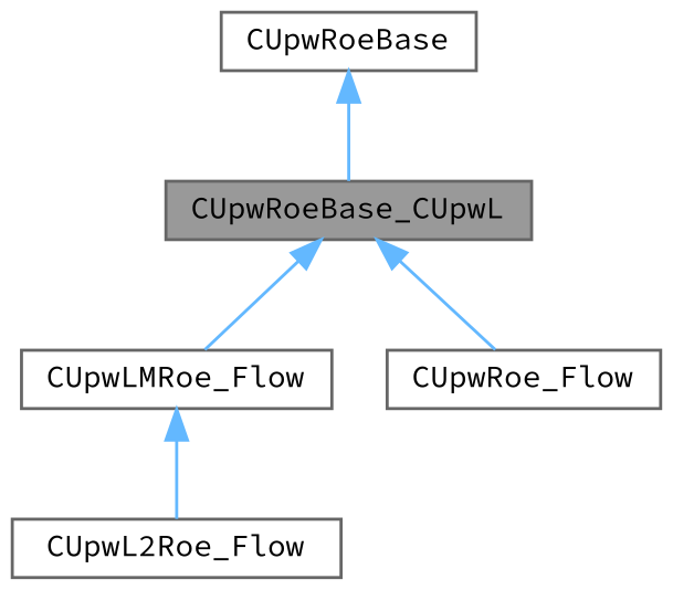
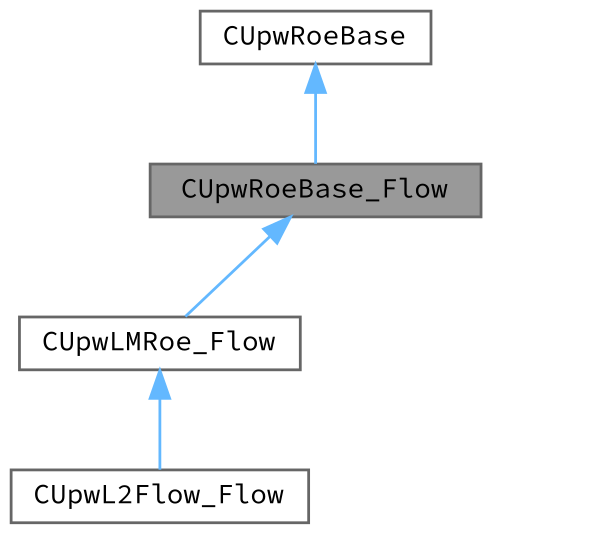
  digraph {
    fontname="Source Code Pro"
    node [color=gray40 fillcolor=white fontname="Source Code Pro" fontsize=10 shape=box style=filled]
    edge [color=steelblue1 dir=back fontname="Source Code Pro" fontsize=10 labelfontname=Helvetica labelfontsize=10 style=solid]
-   n1 [fillcolor=grey60 fontcolor=black height=0.2 label=CUpwRoeBase_CUpwL width=0.4]
+   n1 [fillcolor=grey60 fontcolor=black height=0.2 label=CUpwRoeBase_Flow width=0.4]
    n2 [height=0.2 label=CUpwLMRoe_Flow width=0.4]
-   n3 [height=0.2 label=CUpwRoe_Flow width=0.4]
-   n4 [height=0.2 label=CUpwL2Roe_Flow width=0.4]
+   n4 [height=0.2 label=CUpwL2Flow_Flow width=0.4]
    n5 [height=0.2 label=CUpwRoeBase width=0.4]
    n1 -> n2
-   n1 -> n3
    n2 -> n4
    n5 -> n1
  }
